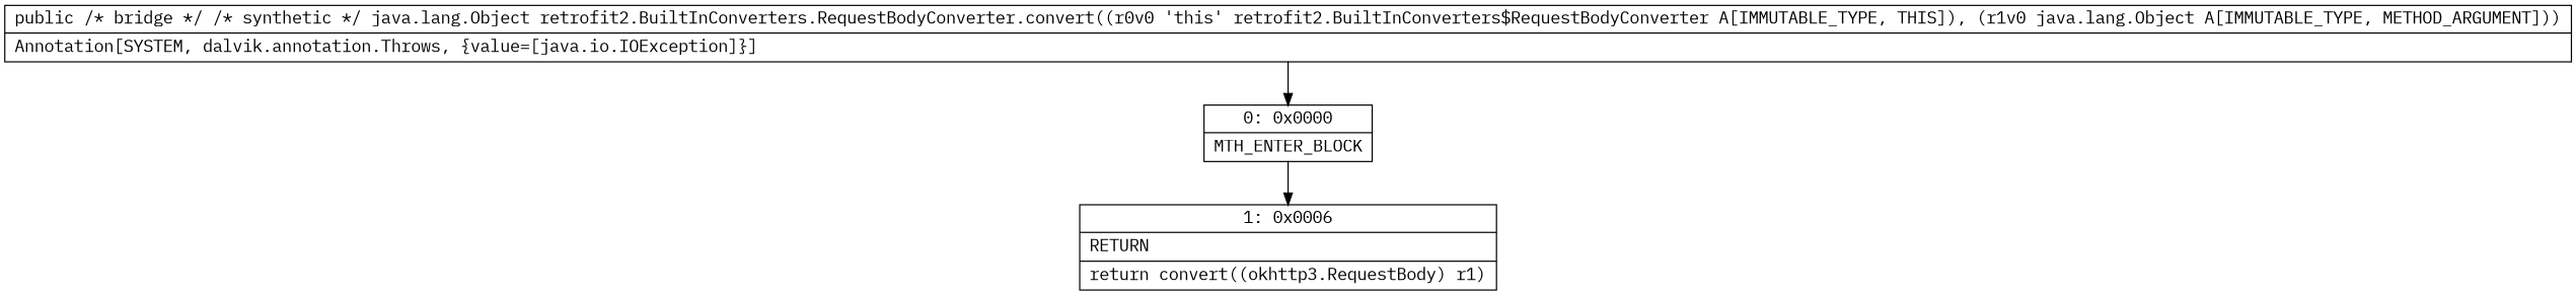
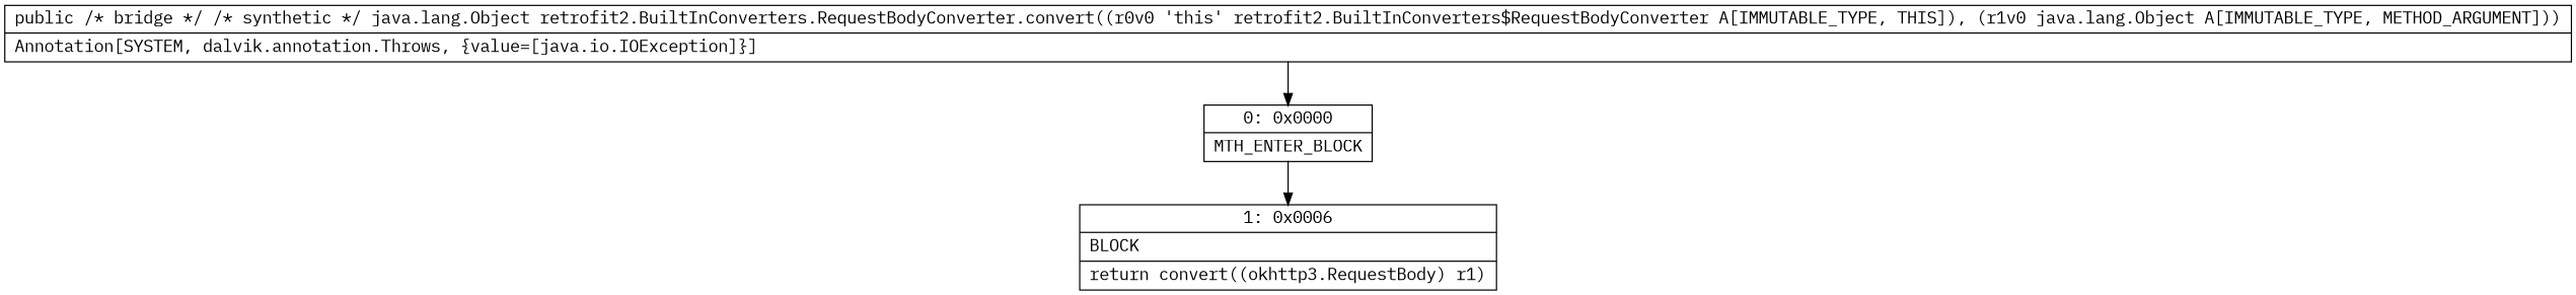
  digraph {
    fontname="IBM Plex Mono"
    node [shape=record fontname="IBM Plex Mono"]
    edge [fontname="IBM Plex Mono"]
    n1 [label="{0\:\ 0x0000|MTH_ENTER_BLOCK\l}"]
-   n2 [label="{1\:\ 0x0006|RETURN\l|return convert((okhttp3.RequestBody) r1)\l}"]
+   n2 [label="{1\:\ 0x0006|BLOCK\l|return convert((okhttp3.RequestBody) r1)\l}"]
    n3 [label="{public \/* bridge *\/ \/* synthetic *\/ java.lang.Object retrofit2.BuiltInConverters.RequestBodyConverter.convert((r0v0 'this' retrofit2.BuiltInConverters$RequestBodyConverter A[IMMUTABLE_TYPE, THIS]), (r1v0 java.lang.Object A[IMMUTABLE_TYPE, METHOD_ARGUMENT]))  | Annotation[SYSTEM, dalvik.annotation.Throws, \{value=[java.io.IOException]\}]\l}"]
    n1 -> n2
    n3 -> n1
  }
